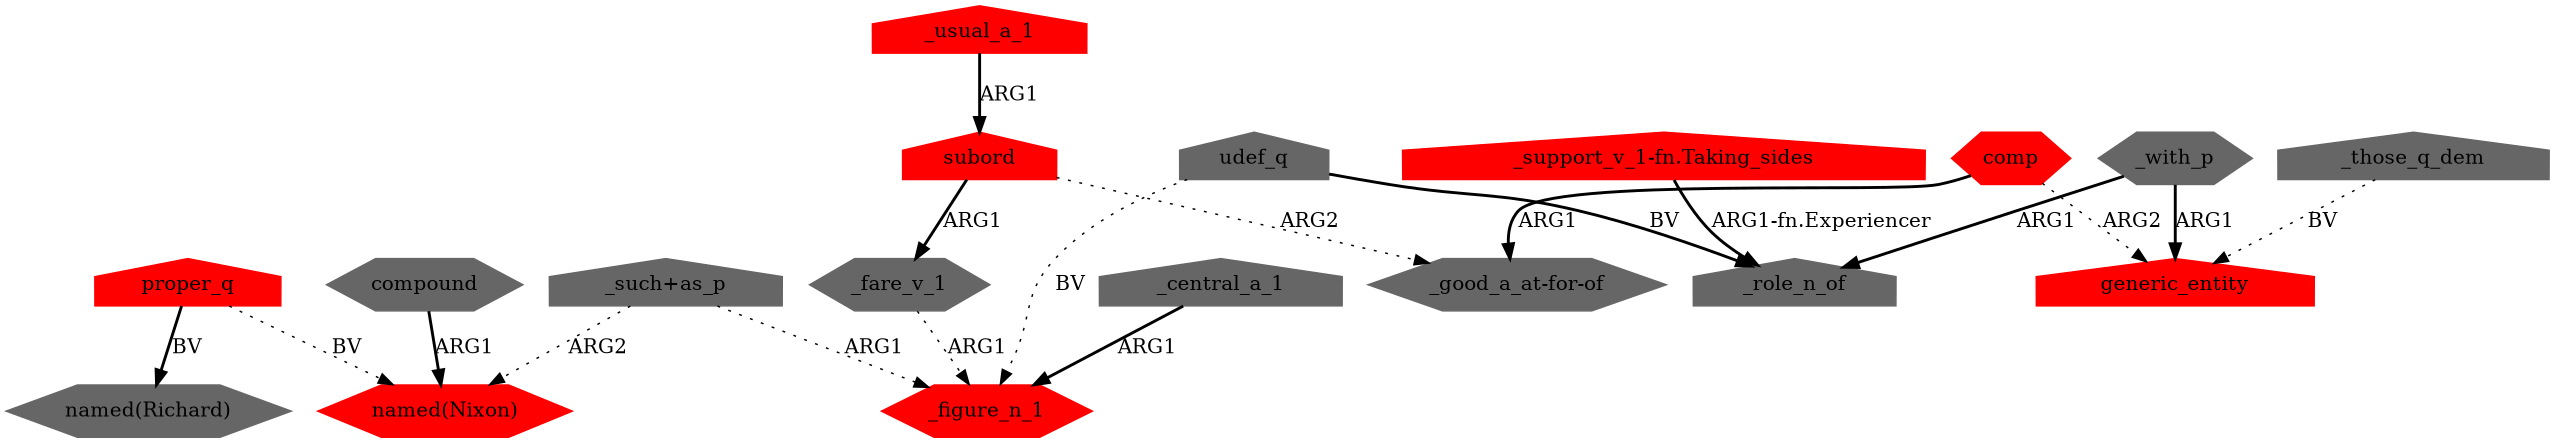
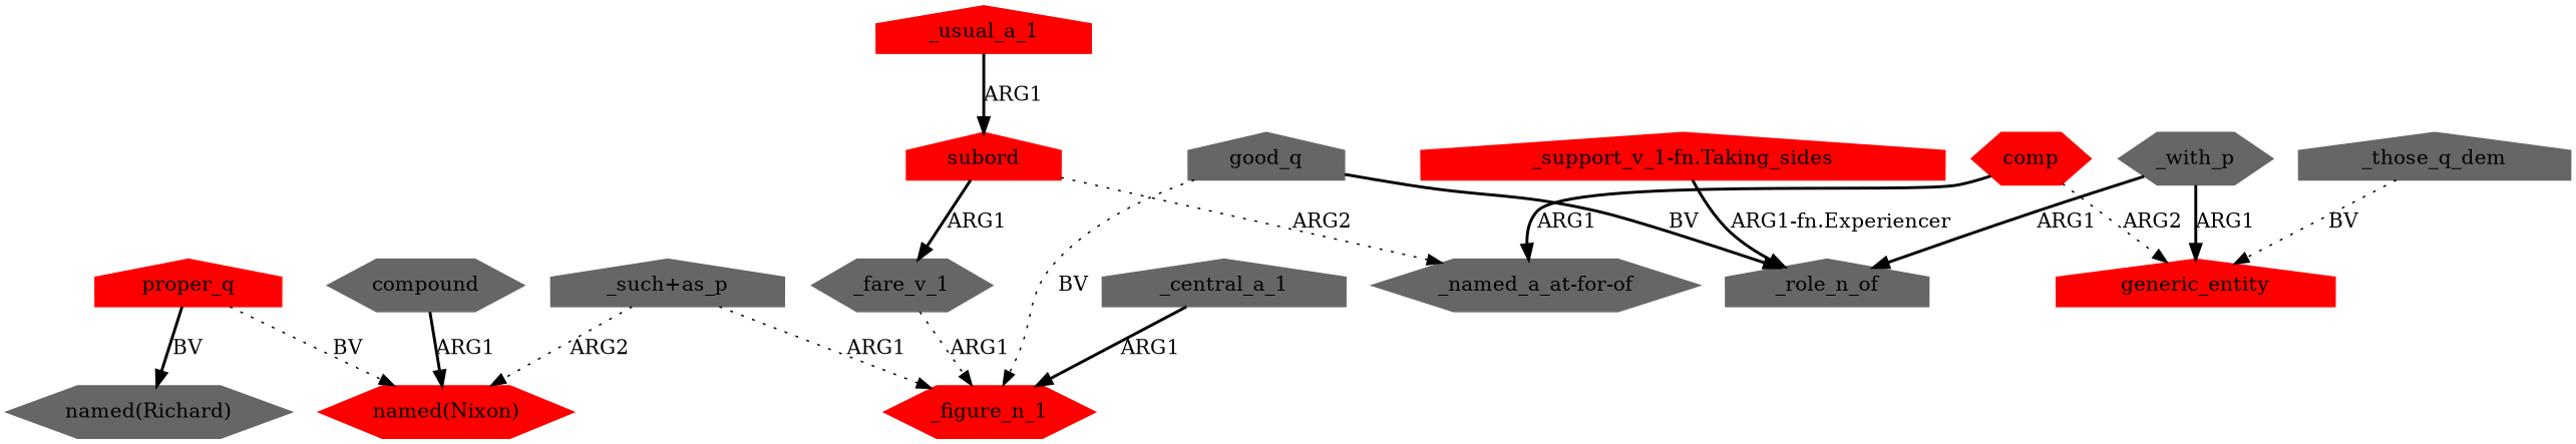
  digraph {
    node [color=gray40 shape=house style=filled]
    edge [style=bold]
    proper_q [color=red]
    "named(Nixon)" [color=red shape=hexagon]
    "named(Richard)" [shape=hexagon]
    "_such+as_p"
    _figure_n_1 [color=red shape=hexagon]
    "_support_v_1-fn.Taking_sides" [color=red]
    _role_n_of
    _with_p [shape=hexagon]
    generic_entity [color=red]
    comp [color=red shape=hexagon]
-   "_good_a_at-for-of" [shape=hexagon]
+   "_good_a_at-for-of" [shape=hexagon label="_named_a_at-for-of"]
    compound [shape=hexagon]
    _fare_v_1 [shape=hexagon]
    _usual_a_1 [color=red]
    subord [color=red]
-   udef_q
+   udef_q [label=good_q]
    _central_a_1
    _those_q_dem
    proper_q -> "named(Nixon)" [label=BV style=dotted]
    proper_q -> "named(Richard)" [label=BV]
    "_such+as_p" -> "named(Nixon)" [label=ARG2 style=dotted]
    "_such+as_p" -> _figure_n_1 [label=ARG1 style=dotted]
    "_support_v_1-fn.Taking_sides" -> _role_n_of [label="ARG1-fn.Experiencer"]
    _with_p -> _role_n_of [label=ARG1]
    _with_p -> generic_entity [label=ARG1]
    comp -> generic_entity [label=ARG2 style=dotted]
    comp -> "_good_a_at-for-of" [label=ARG1]
    compound -> "named(Nixon)" [label=ARG1]
    _fare_v_1 -> _figure_n_1 [label=ARG1 style=dotted]
    _usual_a_1 -> subord [label=ARG1]
    subord -> "_good_a_at-for-of" [label=ARG2 style=dotted]
    subord -> _fare_v_1 [label=ARG1]
    udef_q -> _figure_n_1 [label=BV style=dotted]
    udef_q -> _role_n_of [label=BV]
    _central_a_1 -> _figure_n_1 [label=ARG1]
    _those_q_dem -> generic_entity [label=BV style=dotted]
  }
